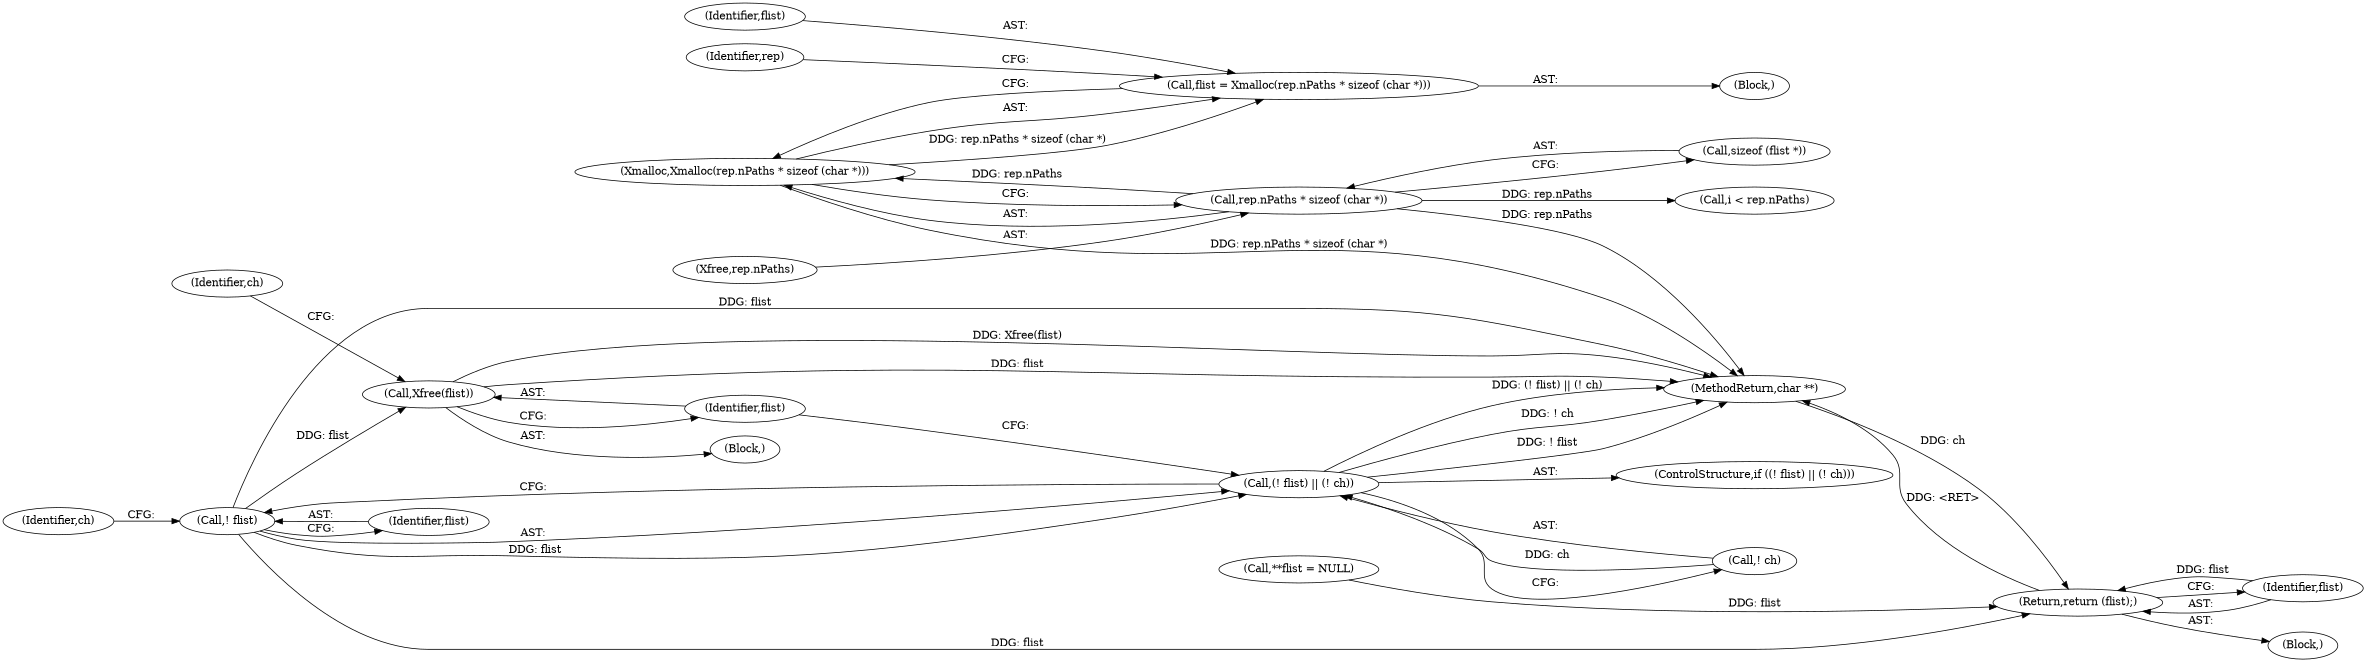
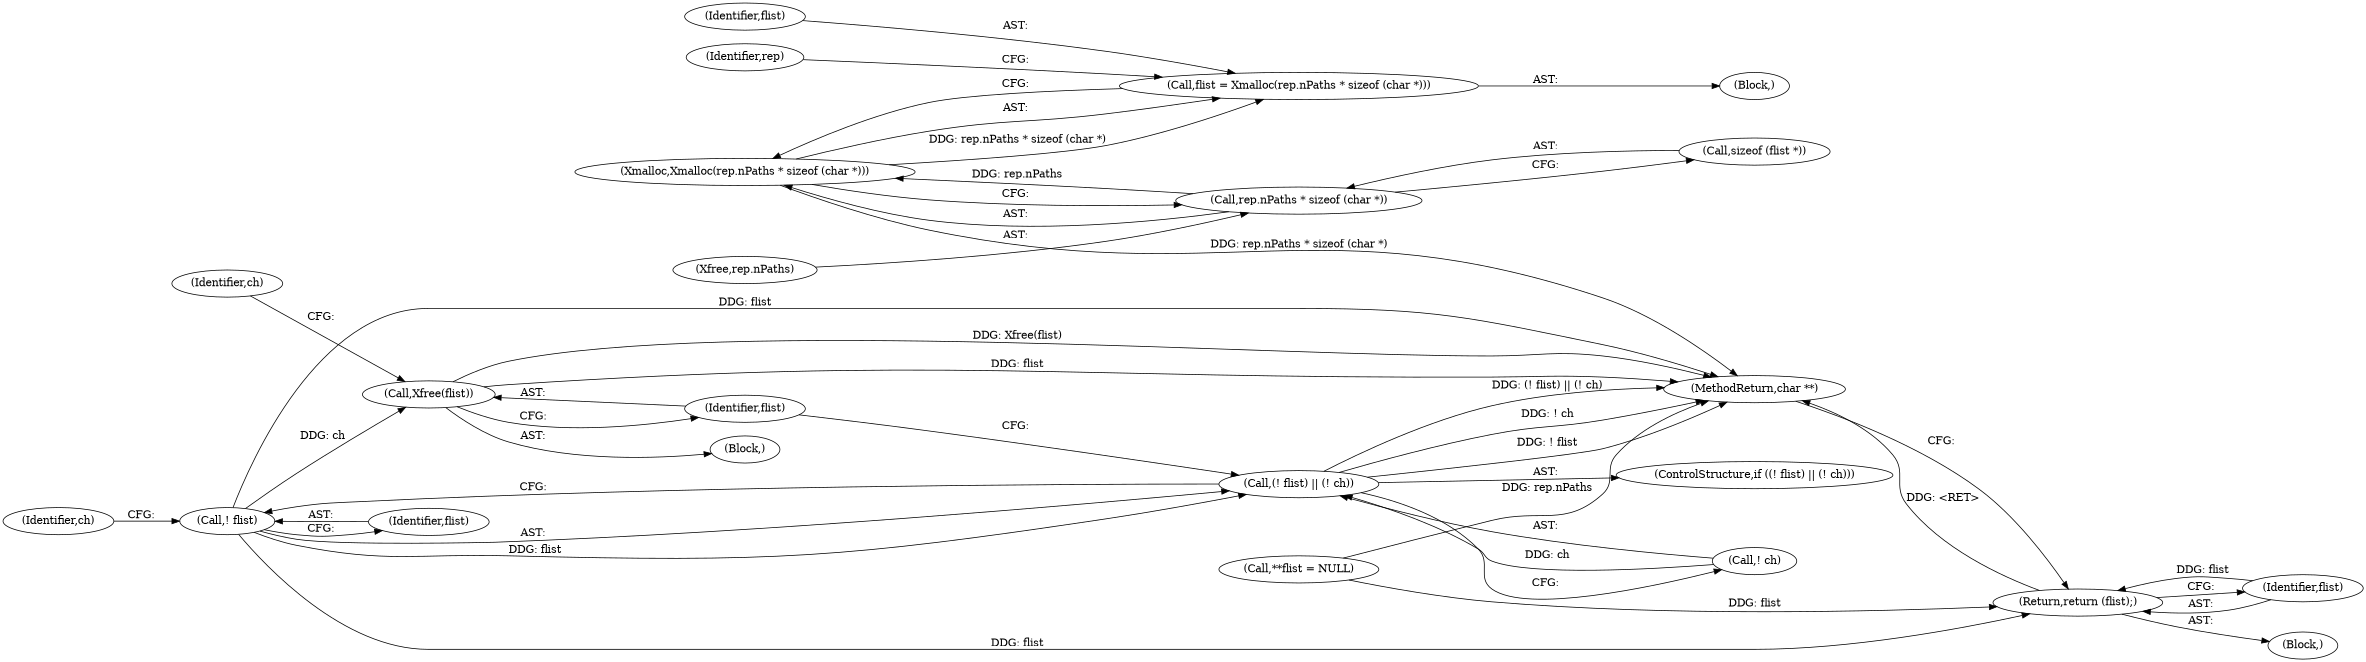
  digraph {
    rankdir=LR
    n1 [label="(Xmalloc,Xmalloc(rep.nPaths * sizeof (char *)))"]
    n2 [label="(Call,rep.nPaths * sizeof (char *))"]
    n3 [label="(Call,flist = Xmalloc(rep.nPaths * sizeof (char *)))"]
    n4 [label="(MethodReturn,char **)"]
-   n5 [label="(Call,i < rep.nPaths)"]
    n6 [label="(Call,sizeof (flist *))"]
    n7 [label="(Block,)"]
    n8 [label="(Return,return (flist);)"]
    n9 [label="(Call,! flist)"]
    n10 [label="(Call,(! flist) || (! ch))"]
    n11 [label="(Call,Xfree(flist))"]
    n12 [label="(Identifier,flist)"]
    n13 [label="(ControlStructure,if ((! flist) || (! ch)))"]
    n14 [label="(Call,! ch)"]
    n15 [label="(Block,)"]
    n16 [label="(Identifier,flist)"]
    n17 [label="(Identifier,flist)"]
    n18 [label="(Block,)"]
    n19 [label="(Call,**flist = NULL)"]
    n20 [label="(Identifier,ch)"]
    n21 [label="(Xfree,rep.nPaths)"]
    n22 [label="(Identifier,flist)"]
    n23 [label="(Identifier,ch)"]
    n24 [label="(Identifier,rep)"]
    n1 -> n2 [label="CFG: "]
    n1 -> n3 [label="AST: "]
    n1 -> n3 [label="DDG: rep.nPaths * sizeof (char *)"]
    n1 -> n4 [label="DDG: rep.nPaths * sizeof (char *)"]
    n2 -> n1 [label="AST: "]
    n2 -> n1 [label="DDG: rep.nPaths"]
-   n2 -> n4 [label="DDG: rep.nPaths"]
-   n2 -> n5 [label="DDG: rep.nPaths"]
+   n19 -> n4 [label="DDG: rep.nPaths"]
    n2 -> n6 [label="CFG: "]
    n3 -> n1 [label="CFG: "]
    n3 -> n7 [label="AST: "]
-   n4 -> n8 [label="DDG: ch"]
+   n4 -> n8 [label="CFG: "]
    n6 -> n2 [label="AST: "]
    n8 -> n4 [label="DDG: <RET>"]
    n8 -> n17 [label="CFG: "]
    n8 -> n18 [label="AST: "]
    n9 -> n4 [label="DDG: flist"]
    n9 -> n8 [label="DDG: flist"]
    n9 -> n10 [label="AST: "]
    n9 -> n10 [label="DDG: flist"]
-   n9 -> n11 [label="DDG: flist"]
+   n9 -> n11 [label="DDG: ch"]
    n9 -> n12 [label="CFG: "]
    n10 -> n4 [label="DDG: (! flist) || (! ch)"]
    n10 -> n4 [label="DDG: ! ch"]
    n10 -> n4 [label="DDG: ! flist"]
    n10 -> n9 [label="CFG: "]
    n10 -> n13 [label="AST: "]
    n10 -> n14 [label="CFG: "]
    n11 -> n4 [label="DDG: Xfree(flist)"]
    n11 -> n4 [label="DDG: flist"]
    n11 -> n15 [label="AST: "]
    n11 -> n16 [label="CFG: "]
    n12 -> n9 [label="AST: "]
    n14 -> n10 [label="AST: "]
    n14 -> n10 [label="DDG: ch"]
    n16 -> n10 [label="CFG: "]
    n16 -> n11 [label="AST: "]
    n17 -> n8 [label="AST: "]
    n17 -> n8 [label="DDG: flist"]
    n19 -> n8 [label="DDG: flist"]
    n20 -> n11 [label="CFG: "]
    n21 -> n2 [label="AST: "]
    n22 -> n3 [label="AST: "]
    n23 -> n9 [label="CFG: "]
    n24 -> n3 [label="CFG: "]
  }
